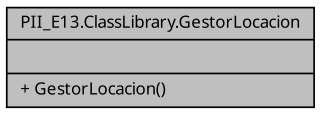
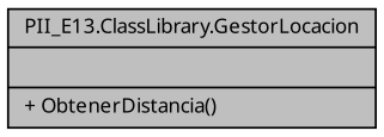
  digraph {
    fontname="Noto Sans"
-   n1 [color=black fillcolor=grey75 fontcolor=black fontname="Noto Sans" fontsize=10 height=0.2 label="{PII_E13.ClassLibrary.GestorLocacion\n||+ GestorLocacion()\l}" shape=record style=filled width=0.4]
+   n1 [color=black fillcolor=grey75 fontcolor=black fontname="Noto Sans" fontsize=10 height=0.2 label="{PII_E13.ClassLibrary.GestorLocacion\n||+ ObtenerDistancia()\l}" shape=record style=filled width=0.4]
  }
